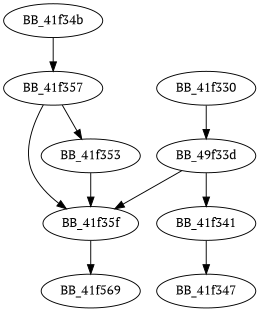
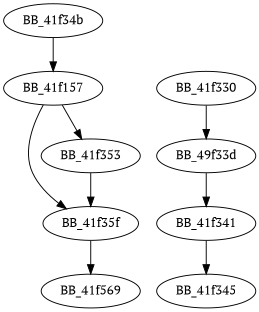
  digraph {
    fontname="PT Serif"
    node [fontname="PT Serif"]
    edge [fontname="PT Serif"]
    n1 [label=BB_49f33d]
    BB_41f330
    BB_41f341
    BB_41f35f
-   BB_41f347
+   BB_41f347 [label=BB_41f345]
    n6 [label=BB_41f569]
    BB_41f34b
-   BB_41f357
+   BB_41f357 [label=BB_41f157]
    n9 [label=BB_41f353]
    n1 -> BB_41f341
-   n1 -> BB_41f35f
    BB_41f330 -> n1
    BB_41f341 -> BB_41f347
    BB_41f35f -> n6
    BB_41f34b -> BB_41f357
    BB_41f357 -> BB_41f35f
    BB_41f357 -> n9
    n9 -> BB_41f35f
  }
